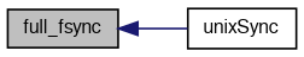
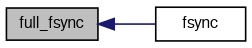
  digraph {
    rankdir=LR
    node [color=black fontname=FreeSans fontsize=10 shape=record style=filled]
    n1 [fillcolor=grey75 fontcolor=black height=0.2 label=full_fsync width=0.4]
-   n2 [fillcolor=white height=0.2 label=unixSync width=0.4]
+   n2 [fillcolor=white height=0.2 label=fsync width=0.4]
    n1 -> n2 [color=midnightblue dir=back fontname=FreeSans fontsize=10 labelfontname=FreeSans labelfontsize=10 style=solid]
  }
